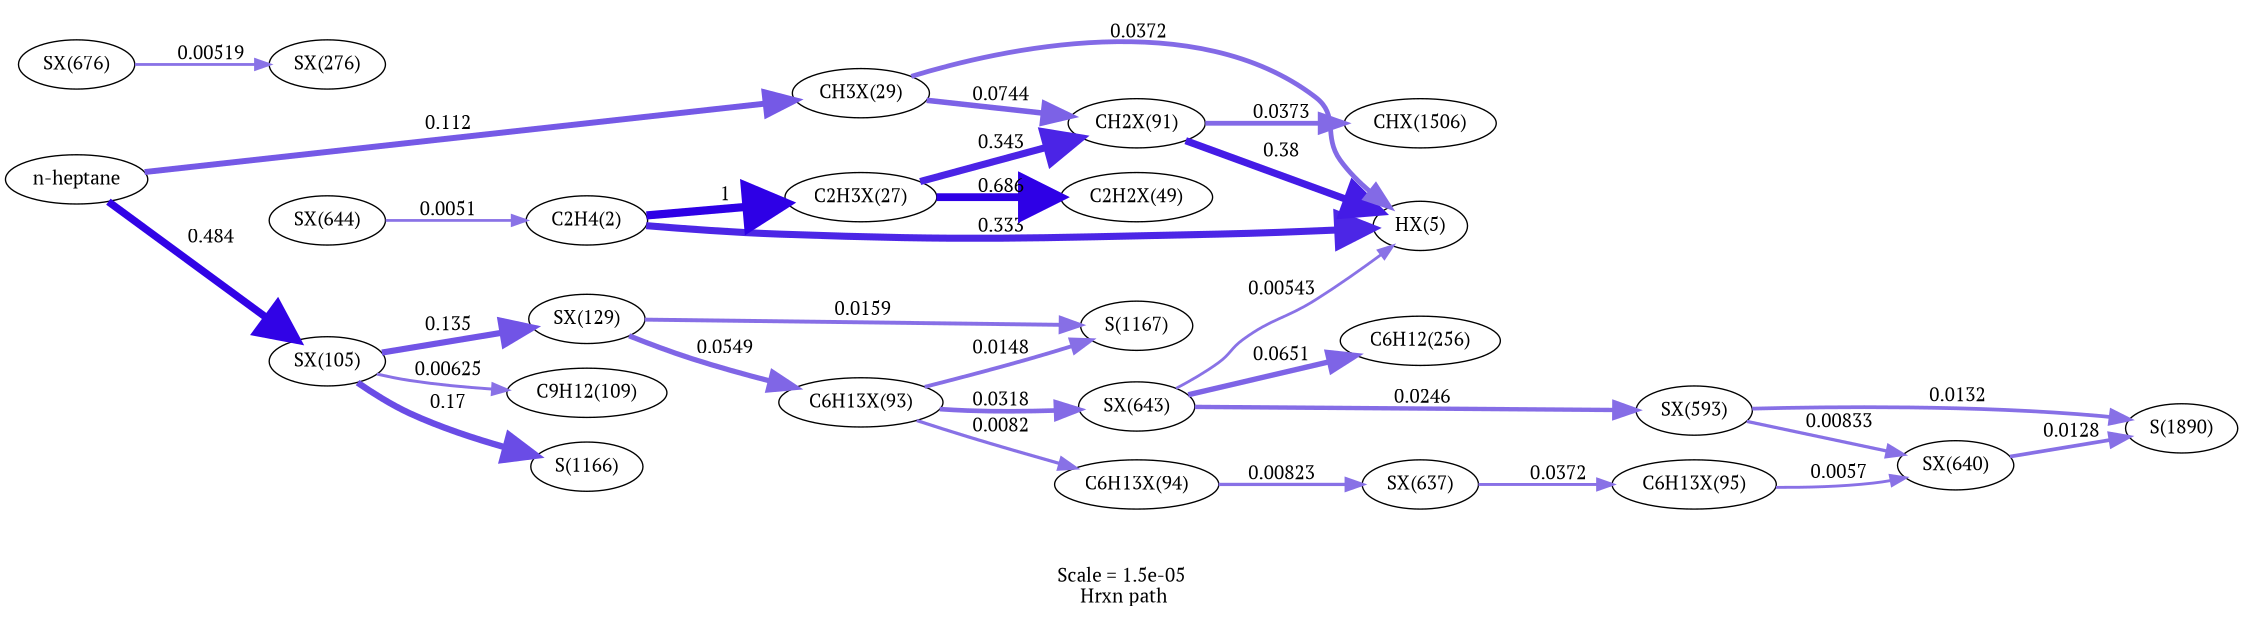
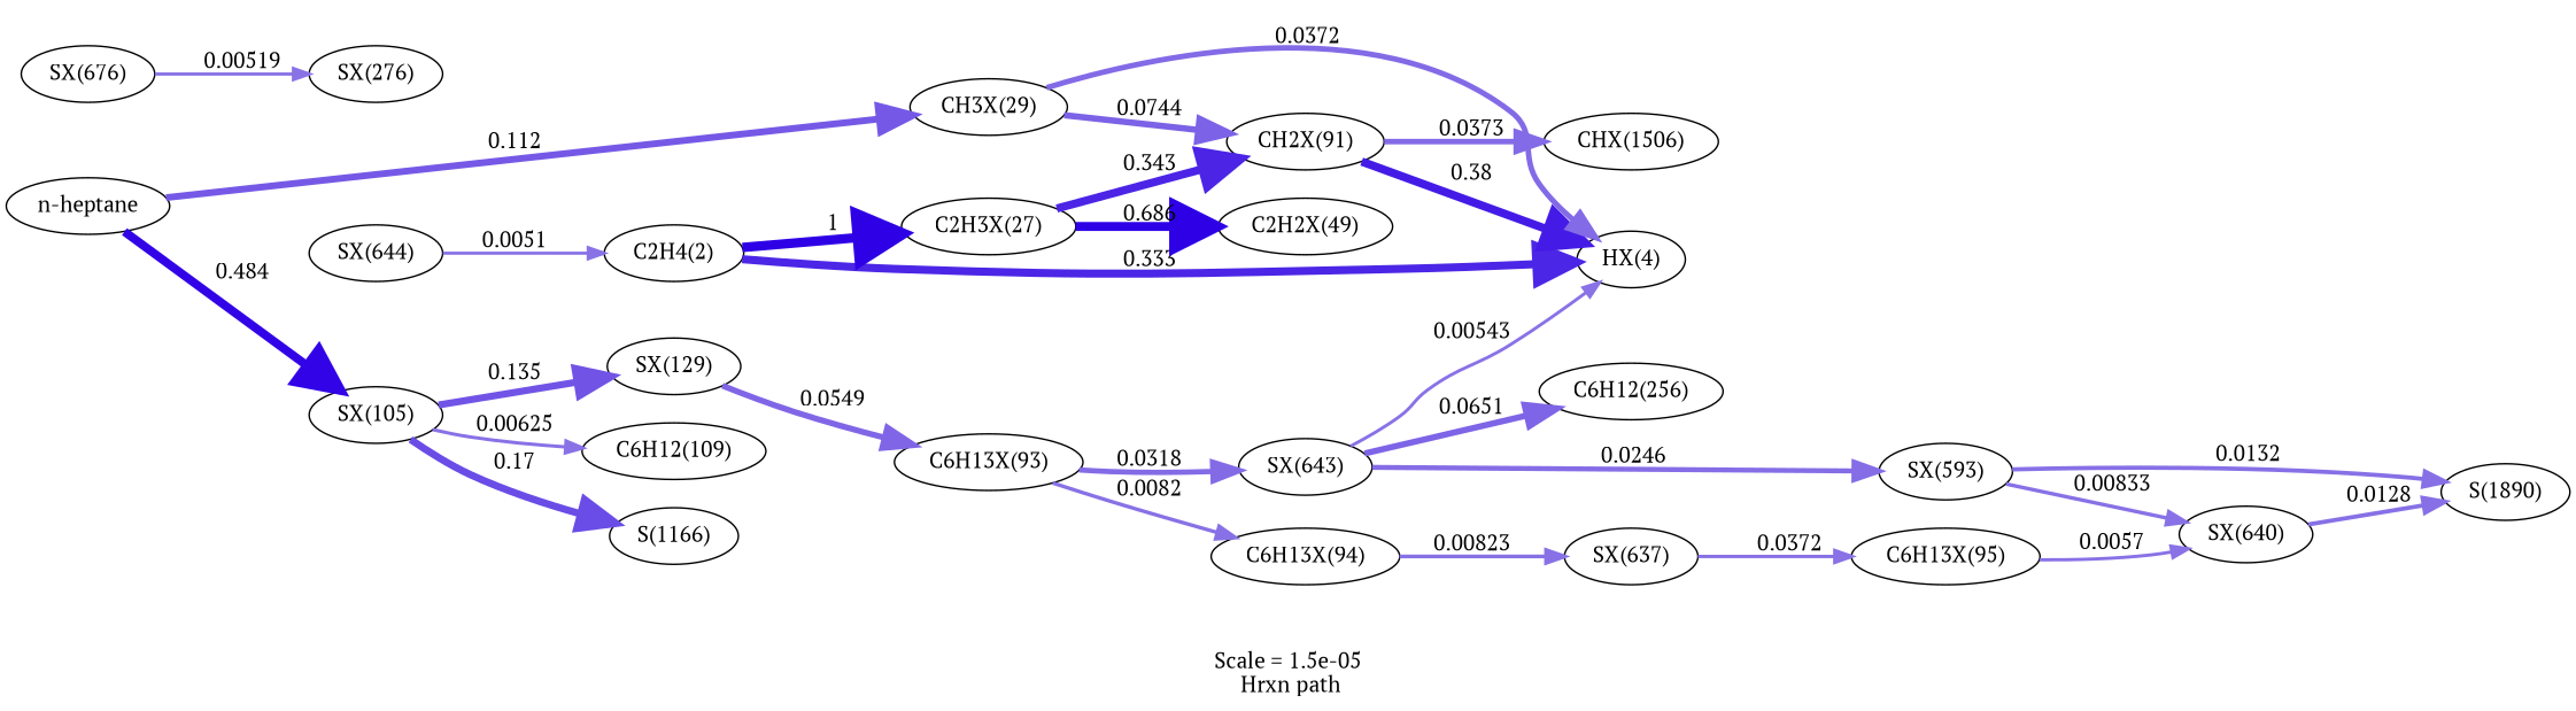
  digraph {
    fontname="PT Serif"
    label="Scale = 1.5e-05\l Hrxn path"
    rankdir=LR
    node [fontname="PT Serif"]
    edge [arrowsize=1.19 color="0.7, 0.505, 0.9" fontname="PT Serif" style="setlinewidth(2.17)"]
    n1 [label="C2H4(2)"]
-   n2 [label="HX(5)"]
+   n2 [label="HX(4)"]
    n3 [label="C2H3X(27)"]
    n4 [label="CH2X(91)"]
    n5 [label="C2H2X(49)"]
    n6 [label="CHX(1506)"]
    n7 [label="SX(643)"]
    n8 [label="C6H12(256)"]
    n9 [label="SX(593)"]
    n10 [label="SX(640)"]
    n11 [label="S(1890)"]
    n12 [label="CH3X(29)"]
    n13 [label="SX(105)"]
-   n14 [label="C9H12(109)"]
+   n14 [label="C6H12(109)"]
    n15 [label="SX(129)"]
    n16 [label="S(1166)"]
    n17 [label="C6H13X(93)"]
-   n18 [label="S(1167)"]
    n19 [label="SX(644)"]
    n20 [label="SX(676)"]
    n21 [label="SX(276)"]
    n22 [label="C6H13X(94)"]
    n23 [label="n-heptane"]
    n24 [label="SX(637)"]
    n25 [label="C6H13X(95)"]
    n1 -> n2 [arrowsize=2.59 color="0.7, 0.833, 0.9" label=" 0.333" style="setlinewidth(5.17)"]
    n1 -> n3 [arrowsize=3 color="0.7, 1.5, 0.9" label=" 1" style="setlinewidth(6)"]
    n3 -> n4 [arrowsize=2.6 color="0.7, 0.843, 0.9" label=" 0.343" style="setlinewidth(5.19)"]
    n3 -> n5 [arrowsize=2.86 color="0.7, 1.19, 0.9" label=" 0.686" style="setlinewidth(5.72)"]
    n4 -> n2 [arrowsize=2.63 color="0.7, 0.88, 0.9" label=" 0.38" style="setlinewidth(5.27)"]
    n4 -> n6 [arrowsize=1.76 color="0.7, 0.537, 0.9" label=" 0.0373" style="setlinewidth(3.52)"]
    n7 -> n2 [arrowsize=1.03 label=" 0.00543" style="setlinewidth(2.06)"]
    n7 -> n8 [arrowsize=1.97 color="0.7, 0.565, 0.9" label=" 0.0651" style="setlinewidth(3.94)"]
    n7 -> n9 [arrowsize=1.6 color="0.7, 0.525, 0.9" label=" 0.0246" style="setlinewidth(3.2)"]
    n9 -> n10 [color="0.7, 0.508, 0.9" label=" 0.00833" style="setlinewidth(2.39)"]
    n9 -> n11 [arrowsize=1.37 color="0.7, 0.513, 0.9" label=" 0.0132" style="setlinewidth(2.73)"]
    n10 -> n11 [arrowsize=1.36 color="0.7, 0.513, 0.9" label=" 0.0128" style="setlinewidth(2.71)"]
    n12 -> n2 [arrowsize=1.76 color="0.7, 0.537, 0.9" label=" 0.0372" style="setlinewidth(3.51)"]
    n12 -> n4 [arrowsize=2.02 color="0.7, 0.574, 0.9" label=" 0.0744" style="setlinewidth(4.04)"]
    n13 -> n14 [arrowsize=1.08 color="0.7, 0.506, 0.9" label=" 0.00625"]
    n13 -> n15 [arrowsize=2.24 color="0.7, 0.635, 0.9" label=" 0.135" style="setlinewidth(4.49)"]
    n13 -> n16 [arrowsize=2.33 color="0.7, 0.67, 0.9" label=" 0.17" style="setlinewidth(4.66)"]
    n15 -> n17 [arrowsize=1.9 color="0.7, 0.555, 0.9" label=" 0.0549" style="setlinewidth(3.81)"]
-   n15 -> n18 [arrowsize=1.44 color="0.7, 0.516, 0.9" label=" 0.0159" style="setlinewidth(2.87)"]
    n17 -> n7 [arrowsize=1.7 color="0.7, 0.532, 0.9" label=" 0.0318" style="setlinewidth(3.4)"]
-   n17 -> n18 [arrowsize=1.41 color="0.7, 0.515, 0.9" label=" 0.0148" style="setlinewidth(2.82)"]
    n17 -> n22 [color="0.7, 0.508, 0.9" label=" 0.0082" style="setlinewidth(2.37)"]
    n19 -> n1 [arrowsize=1.01 label=" 0.0051" style="setlinewidth(2.01)"]
    n20 -> n21 [arrowsize=1.01 label=" 0.00519" style="setlinewidth(2.03)"]
    n22 -> n24 [color="0.7, 0.508, 0.9" label=" 0.00823" style="setlinewidth(2.38)"]
    n23 -> n12 [arrowsize=2.17 color="0.7, 0.612, 0.9" label=" 0.112" style="setlinewidth(4.34)"]
    n23 -> n13 [arrowsize=2.73 color="0.7, 0.984, 0.9" label=" 0.484" style="setlinewidth(5.45)"]
    n24 -> n25 [arrowsize=1.08 color="0.7, 0.506, 0.9" label=" 0.0372"]
    n25 -> n10 [arrowsize=1.05 color="0.7, 0.506, 0.9" label=" 0.0057" style="setlinewidth(2.1)"]
  }
